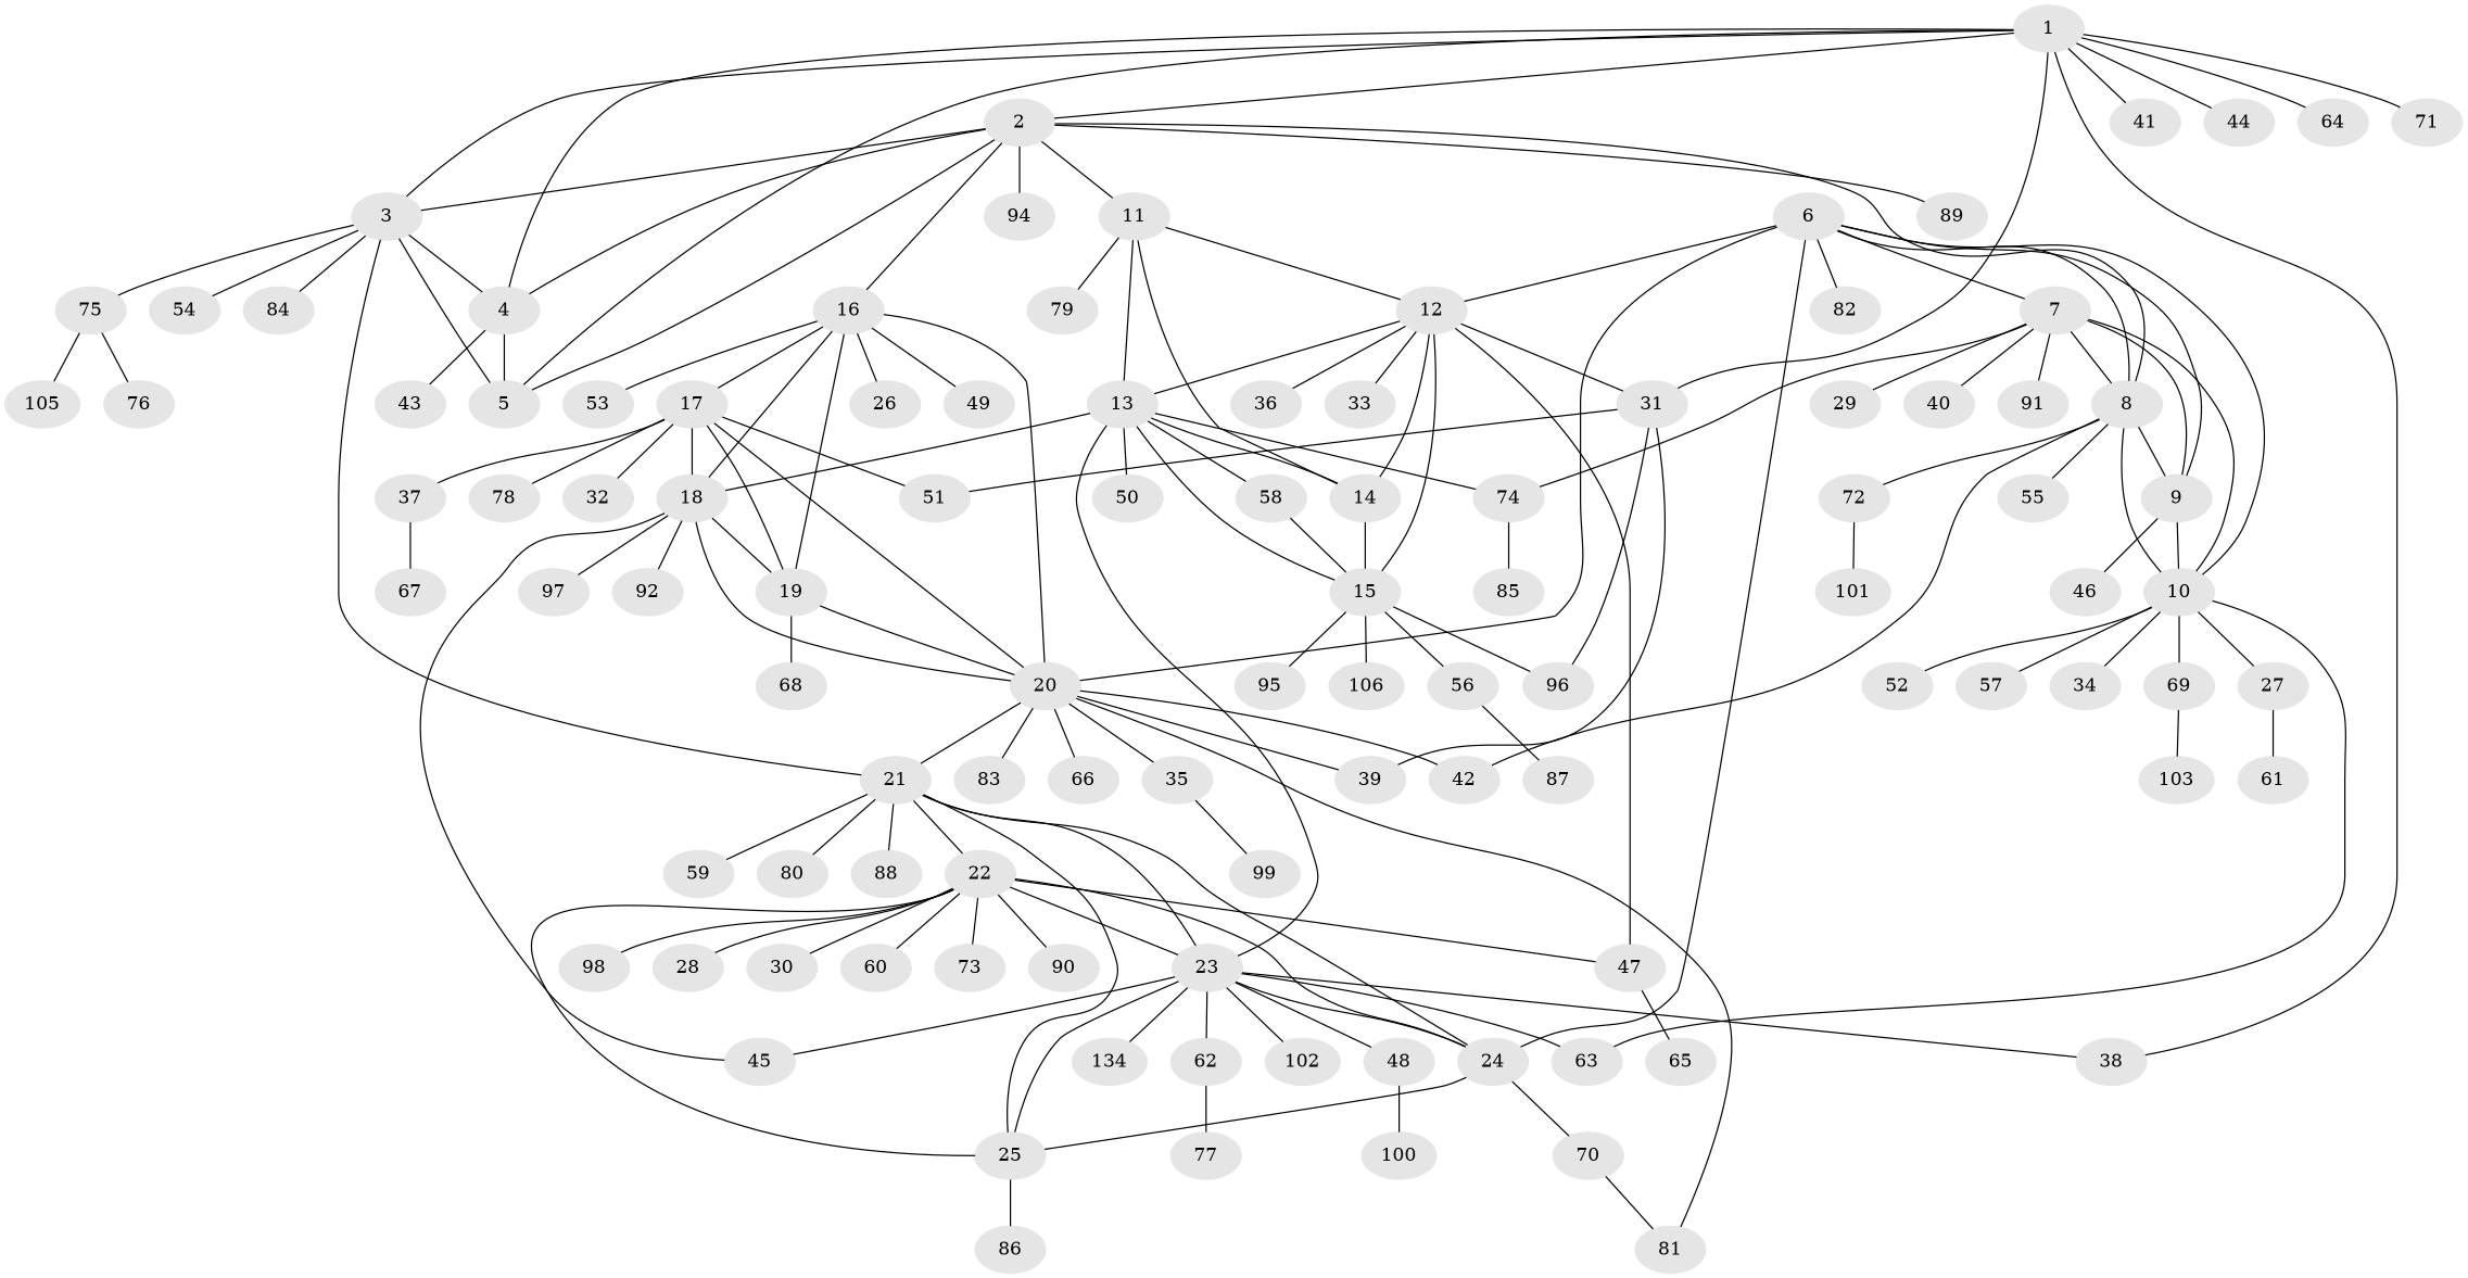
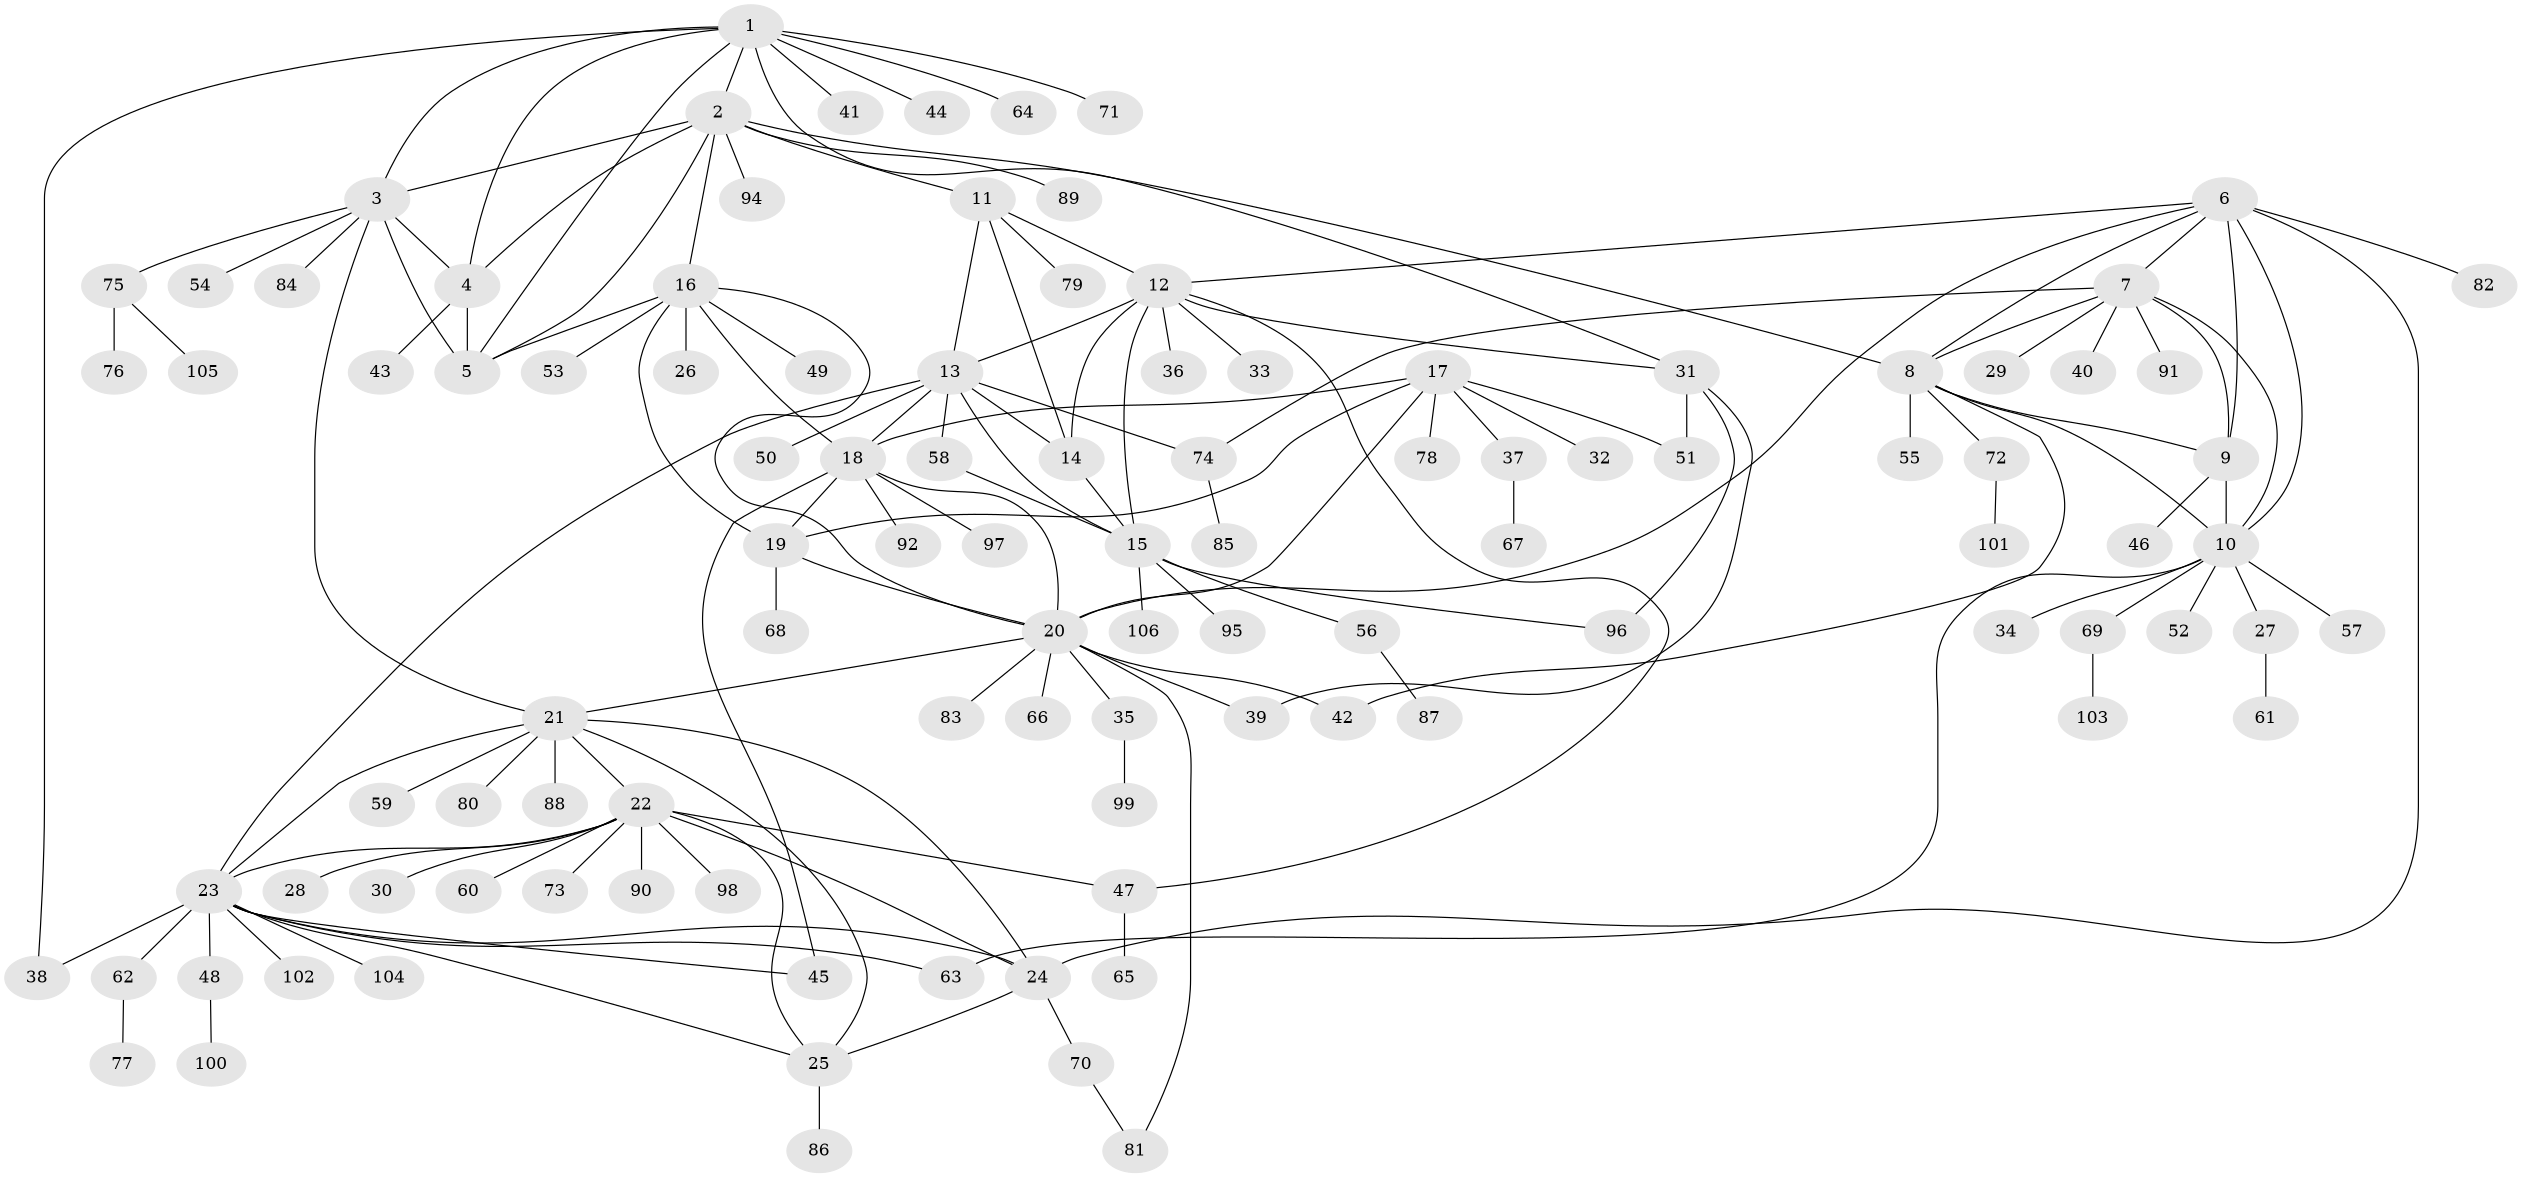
  graph {
    node [color=gray90 style=filled]
    1
    2
    3
    4
    5
    31
    38
    41
    44
    64
    71
    8
    11
    16
    89
    94
    21
    54
    75
    84
    43
    96
    51
    39
    9
    10
    42
    55
    72
    12
    13
    14
    79
    20
    18
    17
    19
    26
    49
    53
    24
    23
    22
    25
    59
    80
    88
    76
    105
    6
    7
    82
    29
    40
    74
    91
    46
    27
    34
    52
    57
    63
    69
    15
    33
    36
    47
    35
    66
    81
    83
    70
    85
    101
    61
    103
    50
    58
    56
    95
    106
    65
    45
    92
    97
    48
    62
    102
-   104 [label=134]
+   104
    87
    32
    37
    78
    68
    67
    99
    28
    30
    60
    73
    90
    98
    86
    100
    77
    1 -- 2
    1 -- 3
    1 -- 4
    1 -- 5
    1 -- 31
    1 -- 38
    1 -- 41
    1 -- 44
    1 -- 64
    1 -- 71
    2 -- 3
    2 -- 4
    2 -- 5
    2 -- 8
    2 -- 11
    2 -- 16
    2 -- 89
    2 -- 94
    3 -- 4
    3 -- 5
    3 -- 21
    3 -- 54
    3 -- 75
    3 -- 84
    4 -- 5
    4 -- 43
    31 -- 96
    31 -- 51
    31 -- 39
    8 -- 9
    8 -- 10
    8 -- 42
    8 -- 55
    8 -- 72
    11 -- 12
    11 -- 13
    11 -- 14
    11 -- 79
    16 -- 20
    16 -- 18
-   16 -- 17
+   16 -- 5
    16 -- 19
    16 -- 26
    16 -- 49
    16 -- 53
    21 -- 24
    21 -- 23
    21 -- 22
    21 -- 25
    21 -- 59
    21 -- 80
    21 -- 88
    75 -- 76
    75 -- 105
    9 -- 10
    9 -- 46
    10 -- 27
    10 -- 34
    10 -- 52
    10 -- 57
    10 -- 63
    10 -- 69
    72 -- 101
    12 -- 31
    12 -- 13
    12 -- 14
    12 -- 15
    12 -- 33
    12 -- 36
    12 -- 47
    13 -- 14
    13 -- 18
    13 -- 23
    13 -- 74
    13 -- 15
    13 -- 50
    13 -- 58
    14 -- 15
    20 -- 21
    20 -- 39
    20 -- 42
    20 -- 35
    20 -- 66
    20 -- 81
    20 -- 83
    18 -- 20
    18 -- 19
    18 -- 45
    18 -- 92
    18 -- 97
    17 -- 51
    17 -- 20
    17 -- 18
    17 -- 19
    17 -- 32
    17 -- 37
    17 -- 78
    19 -- 20
    19 -- 68
    24 -- 25
    24 -- 70
    23 -- 38
    23 -- 24
    23 -- 25
    23 -- 63
    23 -- 45
    23 -- 48
    23 -- 62
    23 -- 102
    23 -- 104
    22 -- 24
    22 -- 23
    22 -- 25
    22 -- 47
    22 -- 28
    22 -- 30
    22 -- 60
    22 -- 73
    22 -- 90
    22 -- 98
    25 -- 86
    6 -- 8
    6 -- 9
    6 -- 10
    6 -- 12
    6 -- 20
    6 -- 24
    6 -- 7
    6 -- 82
    7 -- 8
    7 -- 9
    7 -- 10
    7 -- 29
    7 -- 40
    7 -- 74
    7 -- 91
    74 -- 85
    27 -- 61
    69 -- 103
    15 -- 96
    15 -- 56
    15 -- 95
    15 -- 106
    47 -- 65
    35 -- 99
    70 -- 81
    58 -- 15
    56 -- 87
    48 -- 100
    62 -- 77
    37 -- 67
  }
